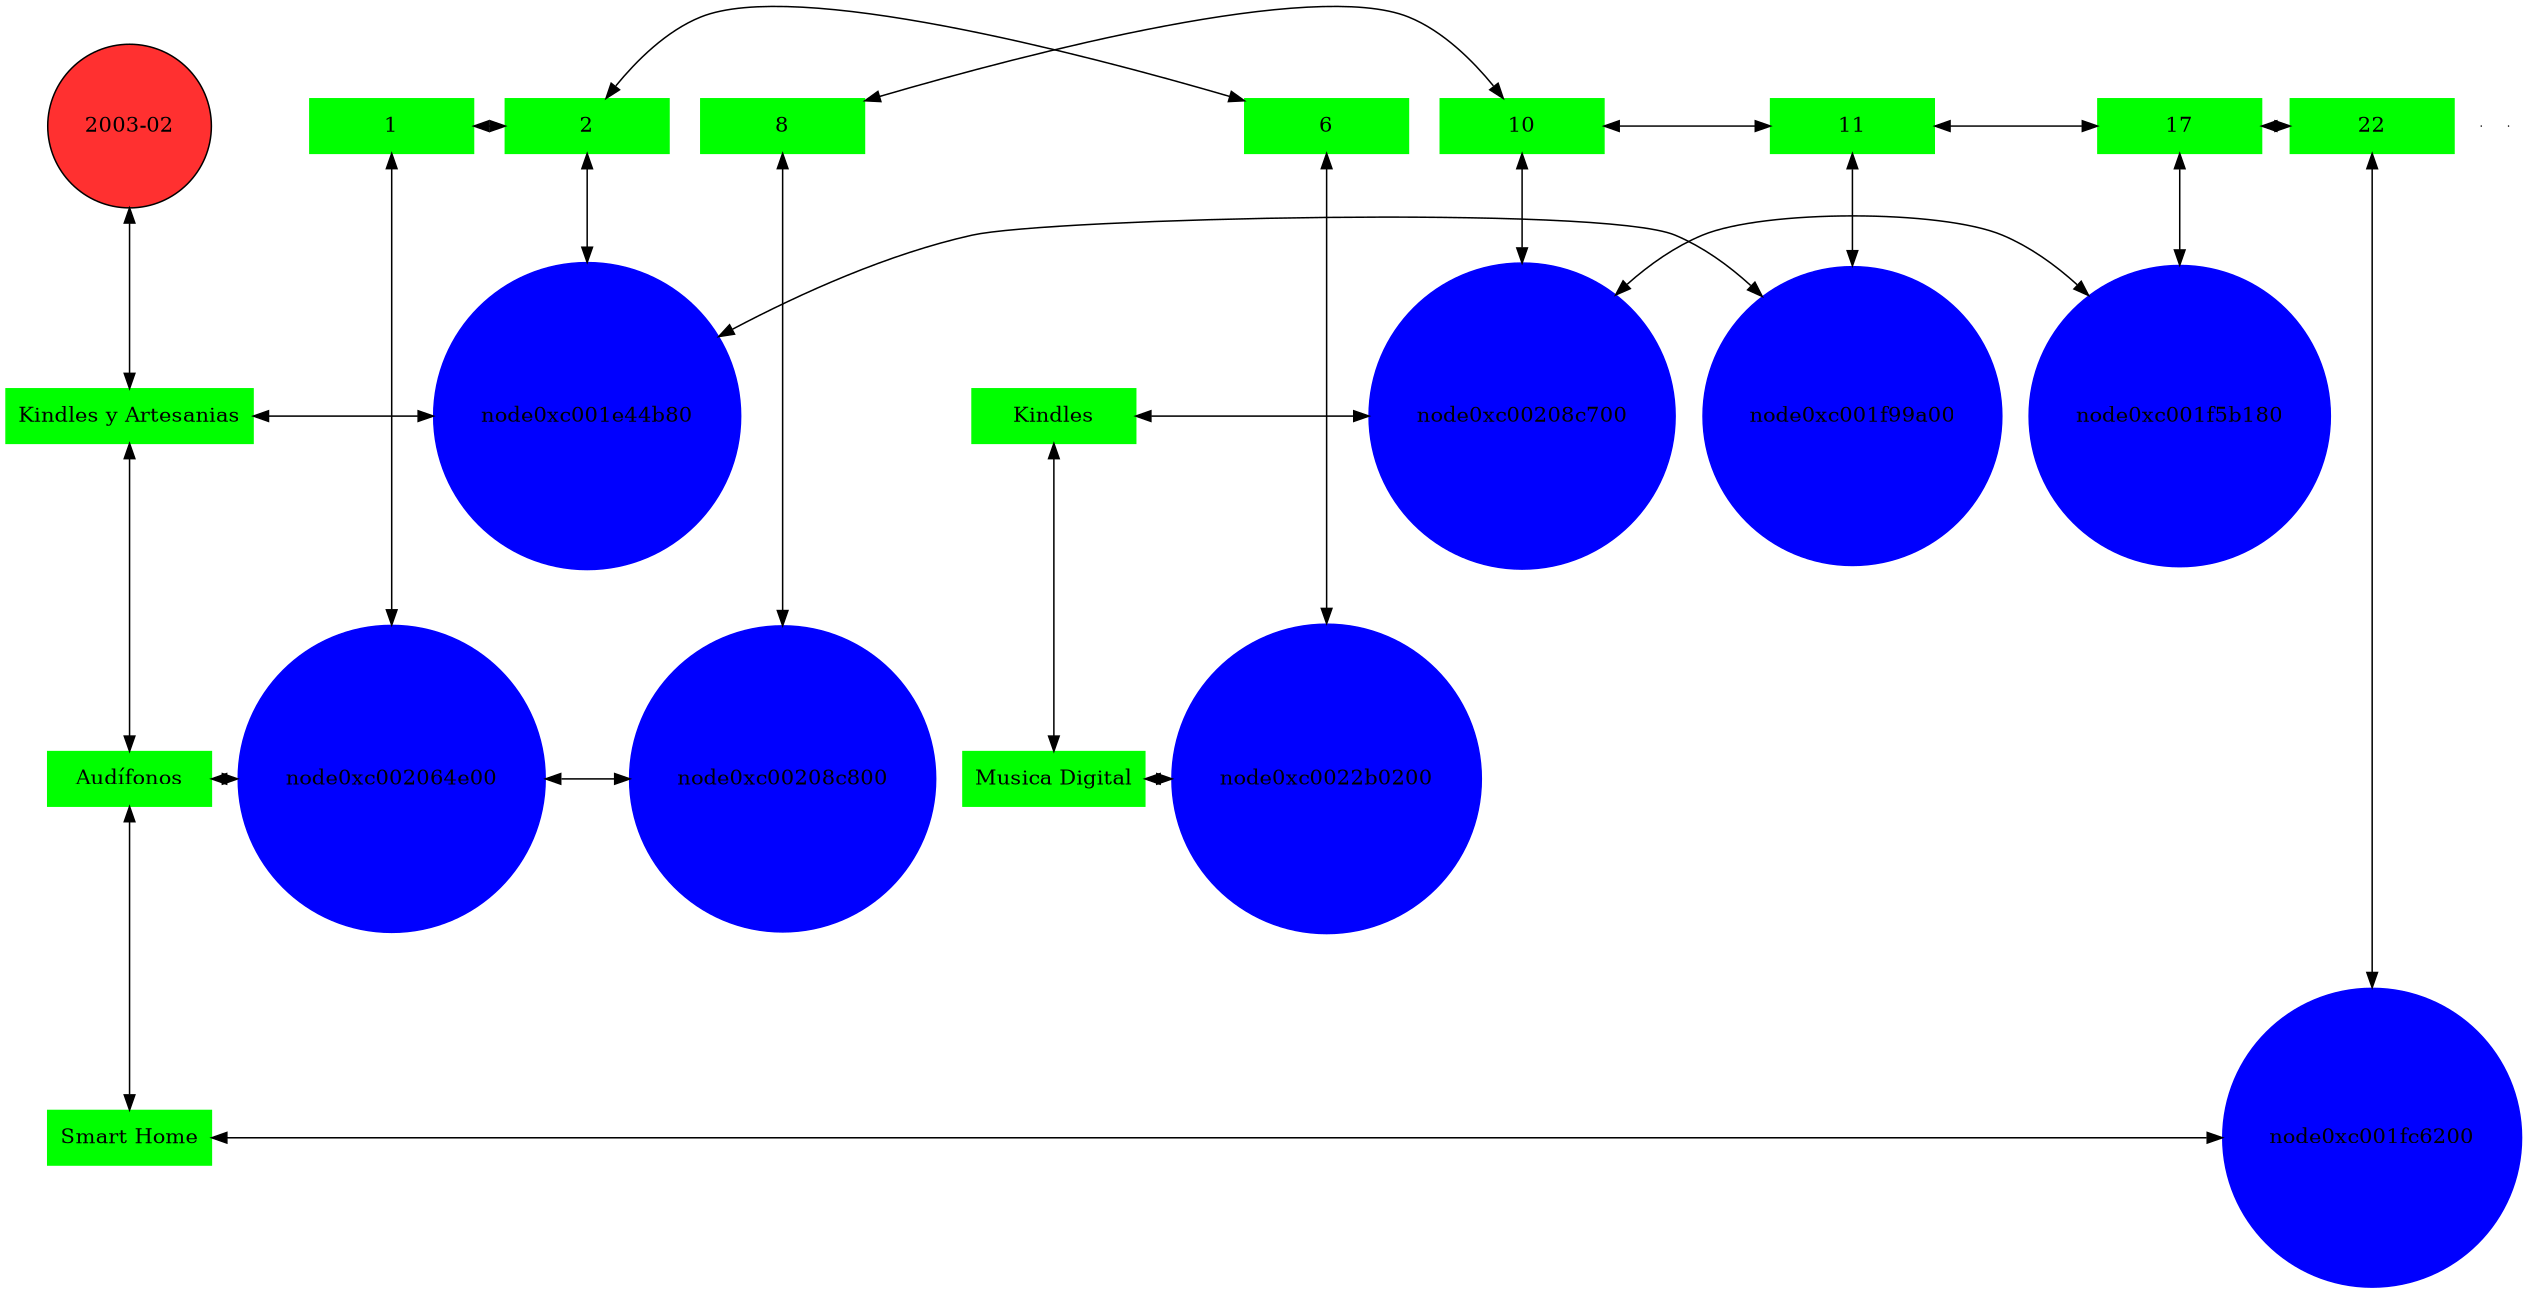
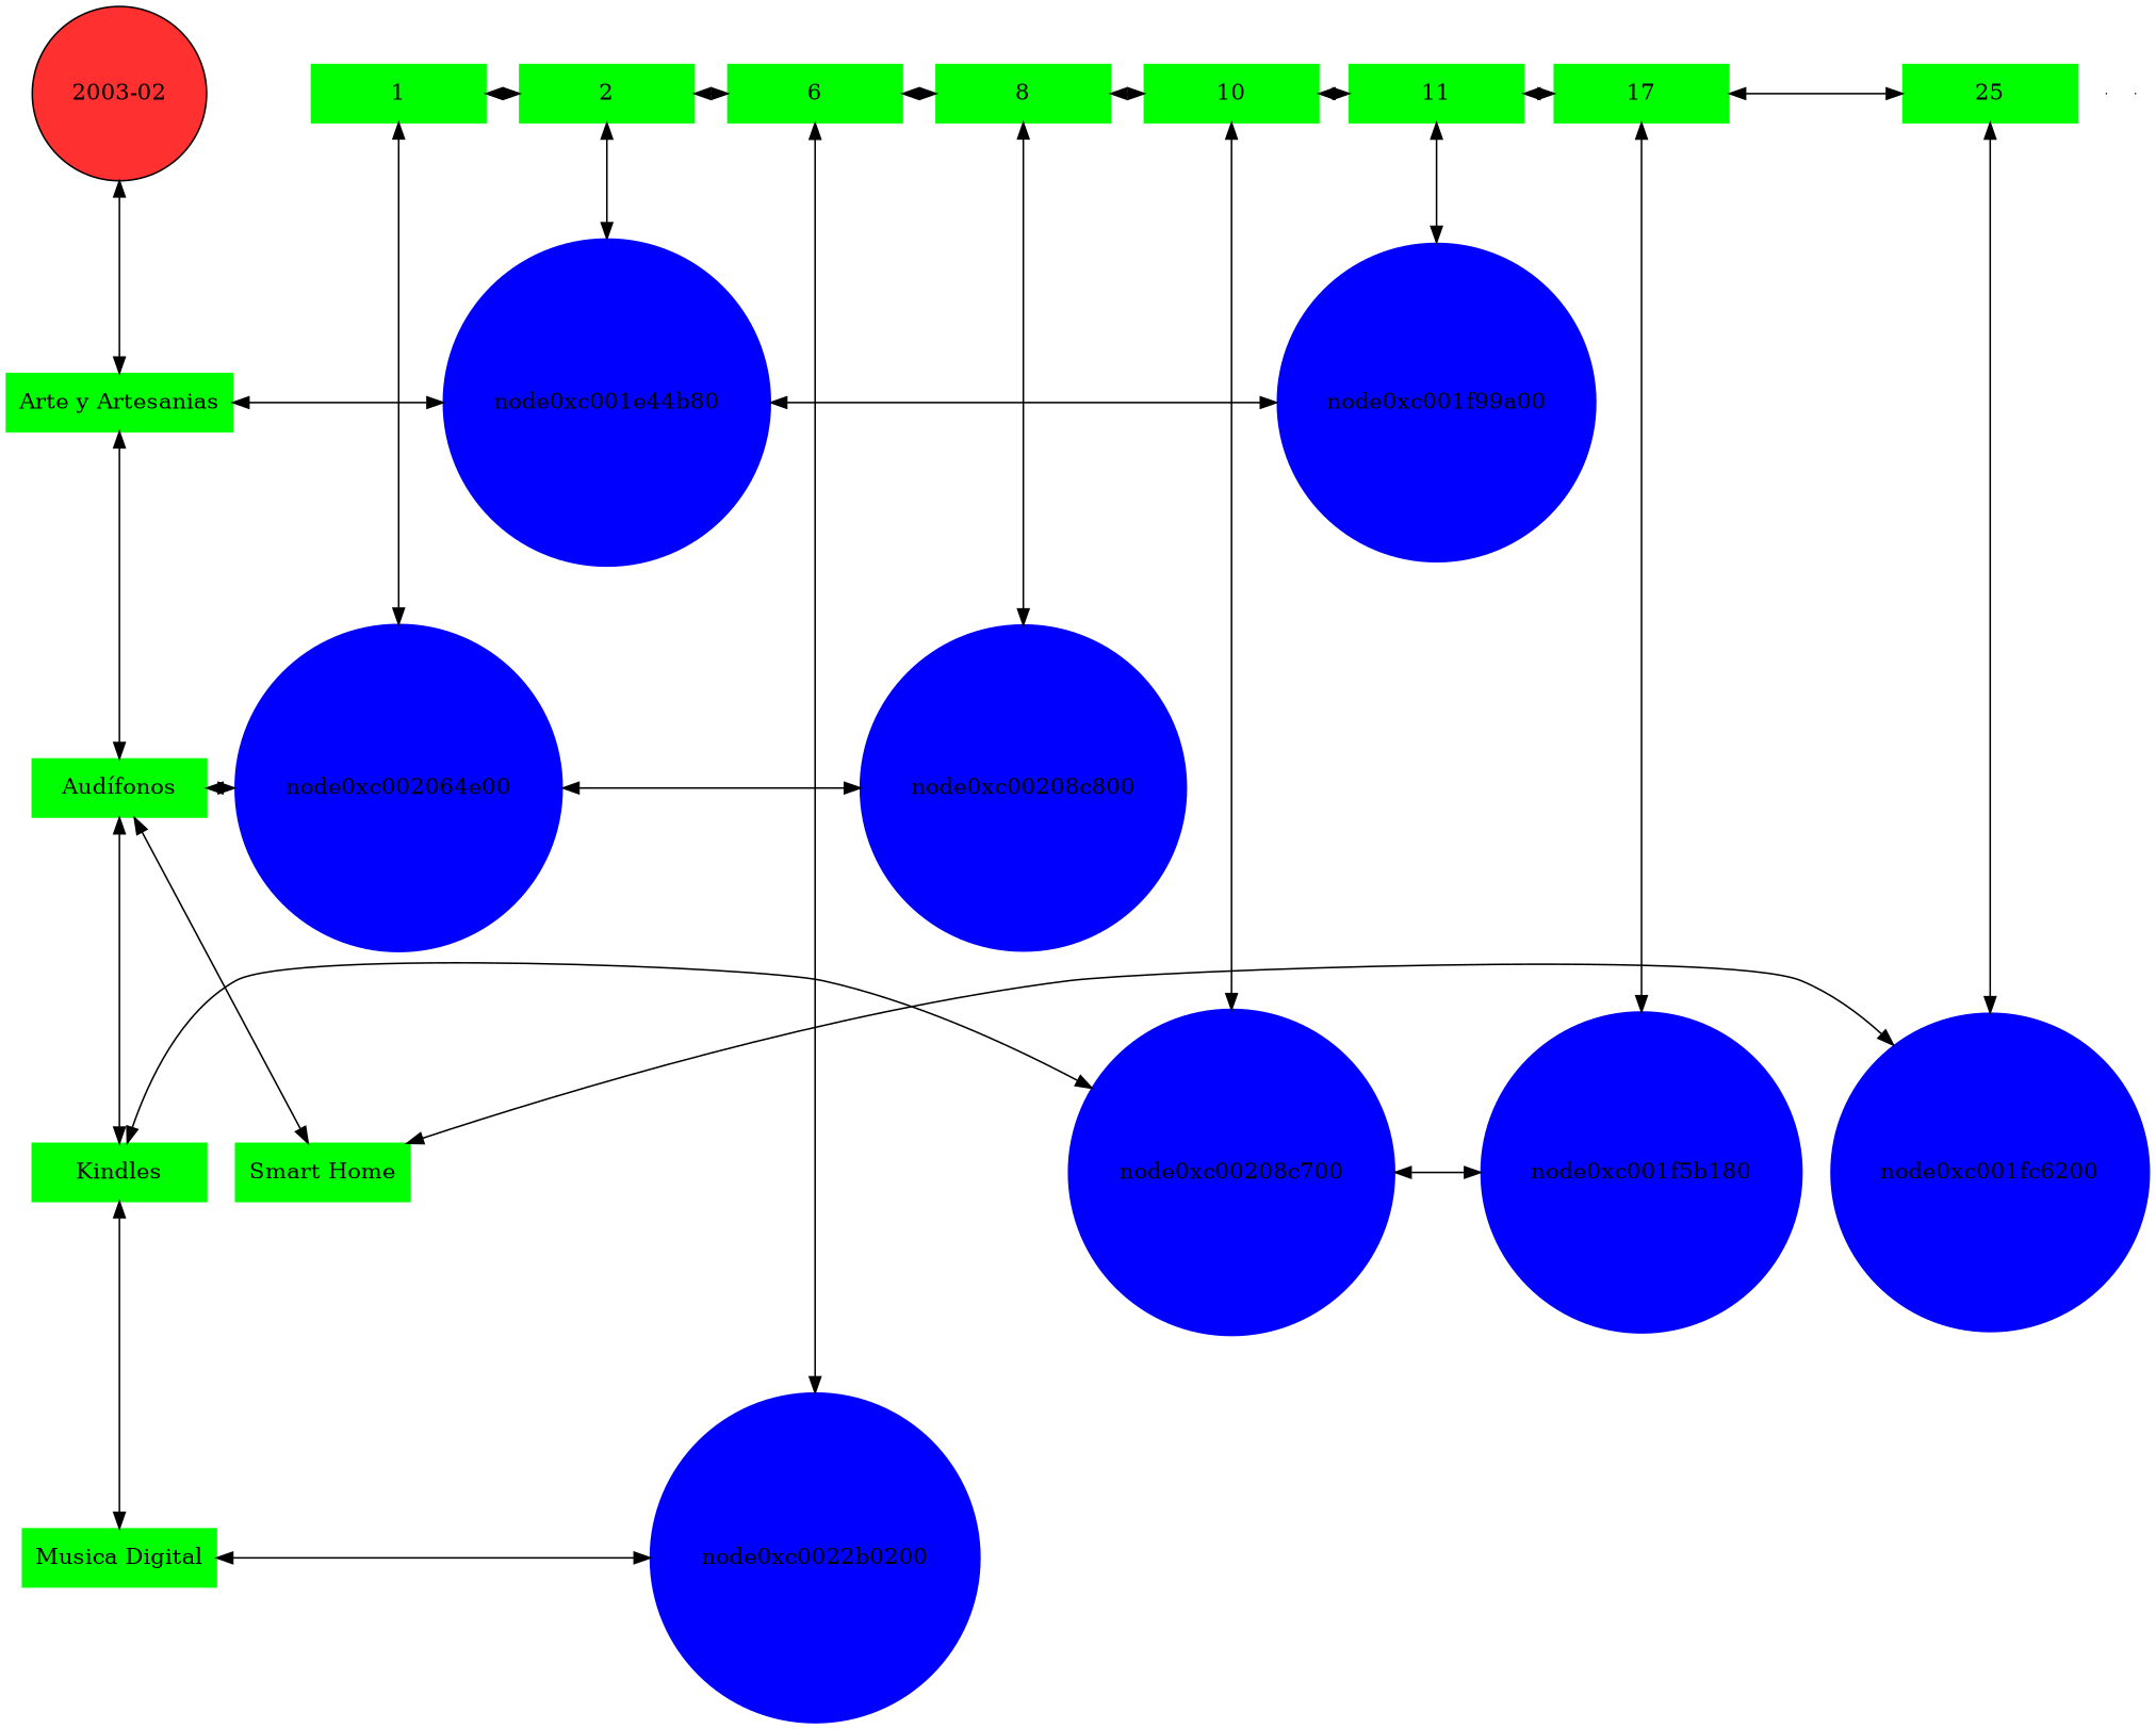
  digraph {
    node [group=1 shape=box style=filled color=green]
    edge [dir=both]
    n1 [fillcolor=firebrick1 label="2003-02" shape=circle width=1.5 color=""]
    n2 [label=1 width=1.5]
    n3 [group=2 label=2 width=1.5]
    n4 [group=4 label=6 width=1.5]
    n5 [group=8 label=8 width=1.5]
    n6 [group=10 label=10 width=1.5]
    n7 [group=11 label=11 width=1.5]
    n8 [group=18 label=17 width=1.5]
-   n9 [group=25 label=22 width=1.5]
-   n10 [label="Kindles y Artesanias" width=1.5]
+   n9 [group=25 label=25 width=1.5]
+   n10 [label="Arte y Artesanias" width=1.5]
    node0xc001e44b80 [color=blue group=2 shape=circle width=0.5]
    node0xc001f99a00 [color=blue group=11 shape=circle width=0.5]
    n13 [label="Audífonos" width=1.5]
    node0xc002064e00 [color=blue shape=circle width=0.5]
    node0xc00208c800 [color=blue group=8 shape=circle width=0.5]
    n16 [label=Kindles width=1.5]
    node0xc00208c700 [color=blue group=10 shape=circle width=0.5]
    node0xc001f5b180 [color=blue group=18 shape=circle width=0.5]
    n19 [label="Musica Digital" width=1.5]
    node0xc0022b0200 [color=blue group=4 shape=circle width=0.5]
    n21 [label="Smart Home" width=1.5]
    node0xc001fc6200 [color=blue group=25 shape=circle width=0.5]
    e0 [shape=point width=0 group="" style="" color=""]
    e1 [shape=point width=0 group="" style="" color=""]
    subgraph sub_1 {
      rank=same
      n1
      n2
    }
    subgraph sub_2 {
      rank=same
      n2
      n3
    }
    subgraph sub_3 {
      rank=same
      n3
      n4
    }
    subgraph sub_4 {
      rank=same
      n4
      n5
    }
    subgraph sub_5 {
      rank=same
      n5
      n6
    }
    subgraph sub_6 {
      rank=same
      n6
      n7
    }
    subgraph sub_7 {
      rank=same
      n7
      n8
    }
    subgraph sub_8 {
      rank=same
      n8
      n9
    }
    subgraph sub_9 {
      rank=same
      n10
      node0xc001e44b80
    }
    subgraph sub_10 {
      rank=same
      node0xc001e44b80
      node0xc001f99a00
    }
    subgraph sub_11 {
      rank=same
      n13
      node0xc002064e00
    }
    subgraph sub_12 {
      rank=same
      node0xc002064e00
      node0xc00208c800
    }
    subgraph sub_13 {
      rank=same
      n16
      node0xc00208c700
    }
    subgraph sub_14 {
      rank=same
      node0xc00208c700
      node0xc001f5b180
    }
    subgraph sub_15 {
      rank=same
      n19
      node0xc0022b0200
    }
    subgraph sub_16 {
      rank=same
      n21
      node0xc001fc6200
    }
    n1 -> n10
    n2 -> n3
    n2 -> node0xc002064e00
    n3 -> n4
    n3 -> node0xc001e44b80
+   n4 -> n5
    n4 -> node0xc0022b0200
    n5 -> n6
    n5 -> node0xc00208c800
    n6 -> n7
    n6 -> node0xc00208c700
    n7 -> n8
    n7 -> node0xc001f99a00
    n8 -> n9
    n8 -> node0xc001f5b180
    n9 -> node0xc001fc6200
    n10 -> node0xc001e44b80
    n10 -> n13
    node0xc001e44b80 -> node0xc001f99a00
    n13 -> node0xc002064e00
+   n13 -> n16
    n13 -> n21
    node0xc002064e00 -> node0xc00208c800
    n16 -> node0xc00208c700
    n16 -> n19
    node0xc00208c700 -> node0xc001f5b180
    n19 -> node0xc0022b0200
    n21 -> node0xc001fc6200
  }
